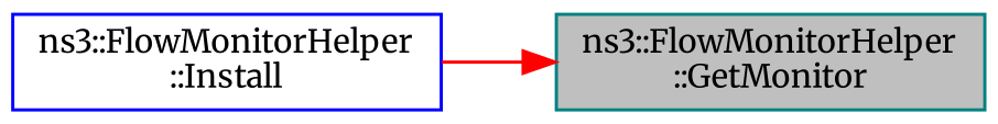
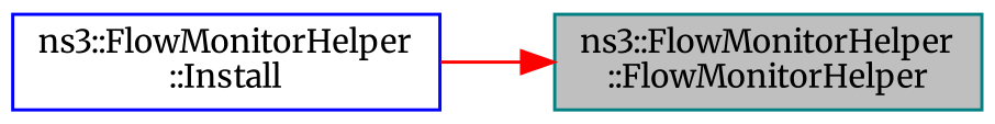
  digraph {
    rankdir=RL
    fontname=Merriweather
    node [fontname=Merriweather fontsize=10 shape=record style=filled]
-   n1 [color=teal fillcolor=grey75 fontcolor=black height=0.2 label="ns3::FlowMonitorHelper\l::GetMonitor" width=0.4]
+   n1 [color=teal fillcolor=grey75 fontcolor=black height=0.2 label="ns3::FlowMonitorHelper\l::FlowMonitorHelper" width=0.4]
    n2 [color=blue fillcolor=white height=0.2 label="ns3::FlowMonitorHelper\l::Install" width=0.4]
    n1 -> n2 [color=red dir=back fontname=Merriweather fontsize=10 labelfontname=Helvetica labelfontsize=10 style=solid]
  }
